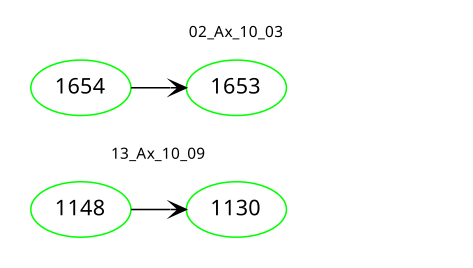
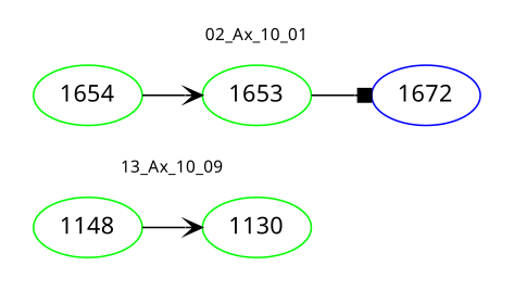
  digraph {
    fontname="Noto Sans"
    rankdir=LR
    node [color=green fontname="Noto Sans"]
    edge [arrowhead=vee color=black fontname="Noto Sans"]
    n1 [label=1148]
    n2 [label=1130]
    n3 [label=1654]
    n4 [label=1653]
+   n5 [color=blue label=1672]
    subgraph cluster_1 {
      color=white
      fontsize=10
      label="13_Ax_10_09"
      n1
      n2
    }
    subgraph cluster_2 {
      color=white
      fontsize=10
-     label="02_Ax_10_03"
+     label="02_Ax_10_01"
      n3
      n4
+     n5
    }
    n1 -> n2
    n3 -> n4
+   n4 -> n5 [arrowhead=box]
  }
